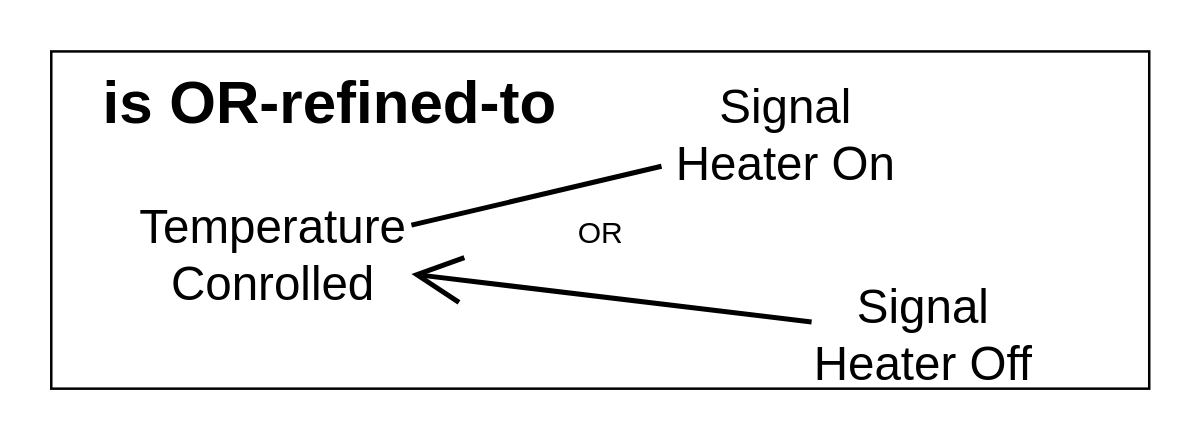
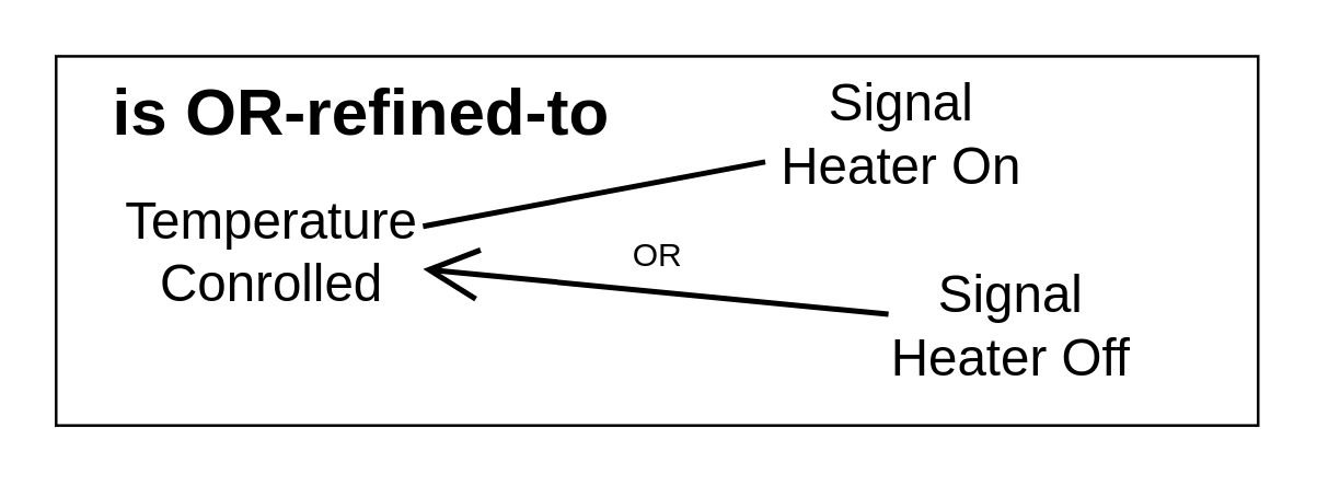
  <mxCell id="0" />
  <mxCell id="1" parent="0" />
  <mxCell id="2" value="&lt;font&gt;&lt;b&gt;is OR-refined-to&lt;/b&gt;&lt;/font&gt;" style="rounded=0;whiteSpace=wrap;html=1;align=left;fontSize=24;spacingLeft=19;horizontal=1;verticalAlign=top;" parent="1" vertex="1"><mxGeometry x="20" y="20" width="439" height="134.84" as="geometry" /></mxCell>
- <mxCell id="3" value="Signal Heater On" style="text;html=1;align=center;verticalAlign=middle;whiteSpace=wrap;rounded=0;fontSize=19;" parent="1" vertex="1"><mxGeometry x="264" y="39.16" width="100" height="30" as="geometry" /></mxCell>
- <mxCell id="4" value="Temperature Conrolled" style="text;html=1;align=center;verticalAlign=middle;whiteSpace=wrap;rounded=0;fontSize=19;" parent="1" vertex="1"><mxGeometry x="54" y="78" width="110" height="48.84" as="geometry" /></mxCell>
- <mxCell id="5" value="Signal Heater Off" style="text;html=1;align=center;verticalAlign=middle;whiteSpace=wrap;rounded=0;fontSize=19;" parent="1" vertex="1"><mxGeometry x="324" y="123" width="90" height="21.16" as="geometry" /></mxCell>
+ <mxCell id="3" value="Signal Heater On" style="text;html=1;align=center;verticalAlign=middle;whiteSpace=wrap;rounded=0;fontSize=19;" parent="1" vertex="1"><mxGeometry x="279" y="34.16" width="100" height="30" as="geometry" /></mxCell>
+ <mxCell id="4" value="Temperature Conrolled" style="text;html=1;align=center;verticalAlign=middle;whiteSpace=wrap;rounded=0;fontSize=19;" parent="1" vertex="1"><mxGeometry x="44" y="68" width="110" height="48.84" as="geometry" /></mxCell>
+ <mxCell id="5" value="Signal Heater Off" style="text;html=1;align=center;verticalAlign=middle;whiteSpace=wrap;rounded=0;fontSize=19;" parent="1" vertex="1"><mxGeometry x="324" y="108" width="90" height="21.16" as="geometry" /></mxCell>
  <mxCell id="6" value="" style="endArrow=open;html=1;strokeWidth=2;curved=1;fontStyle=0;endFill=0;endSize=16;" parent="1" source="5" target="4" edge="1"><mxGeometry width="50" height="50" relative="1" as="geometry"><mxPoint x="228" y="238" as="sourcePoint" /><mxPoint x="324" y="250" as="targetPoint" /></mxGeometry></mxCell>
  <mxCell id="7" value="" style="endArrow=none;html=1;strokeWidth=2;curved=1;fontStyle=0;endFill=0;endSize=16;" parent="1" source="3" target="4" edge="1"><mxGeometry width="50" height="50" relative="1" as="geometry"><mxPoint x="137" y="-20" as="sourcePoint" /><mxPoint x="266" y="-36" as="targetPoint" /></mxGeometry></mxCell>
  <mxCell id="8" value="OR" style="text;html=1;align=center;verticalAlign=middle;whiteSpace=wrap;rounded=0;" parent="1" vertex="1"><mxGeometry x="209.5" y="78" width="60" height="30" as="geometry" /></mxCell>
